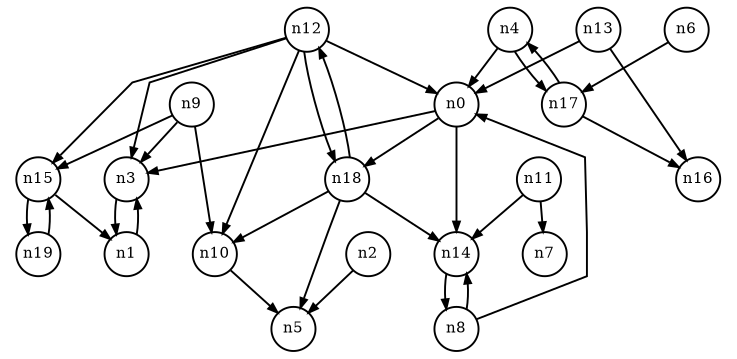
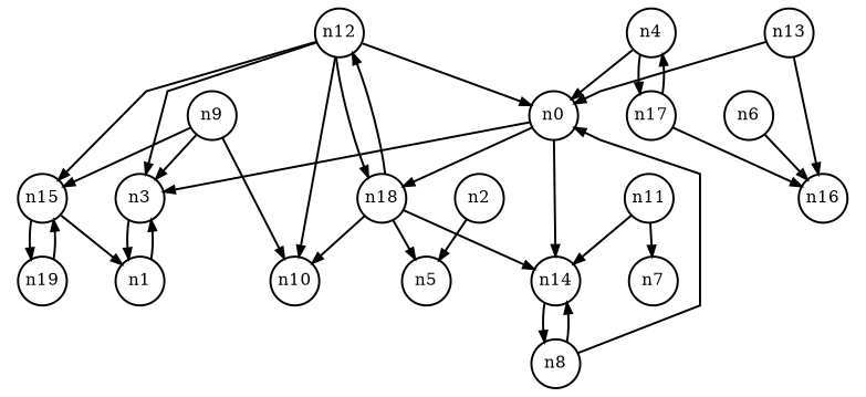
  digraph {
    fontsize=8
    nodesep=0.22
    nodesize=0.16
    ranksep=0.22
    splines=polyline
    node [fixedsize=shape fontsize=8 shape=circle]
    edge [arrowsize=0.5]
    n3 [width=0.32]
    n1 [width=0.32]
    n0 [width=0.32]
    n14 [width=0.32]
    n18 [width=0.32]
    n8 [width=0.32]
    n5 [width=0.32]
    n10 [width=0.32]
    n12 [width=0.32]
    n15 [width=0.32]
    n2 [width=0.32]
    n4 [width=0.32]
    n17 [width=0.32]
    n16 [width=0.32]
    n6 [width=0.32]
    n9 [width=0.32]
    n11 [width=0.32]
    n7 [width=0.32]
    n19 [width=0.32]
    n13 [width=0.32]
    n3 -> n1
    n1 -> n3
    n0 -> n3
    n0 -> n14
    n0 -> n18
    n14 -> n8
    n18 -> n14
    n18 -> n5
    n18 -> n10
    n18 -> n12
    n8 -> n0
    n8 -> n14
-   n10 -> n5
    n12 -> n3
    n12 -> n0
    n12 -> n18
    n12 -> n10
    n12 -> n15
    n15 -> n1
    n15 -> n19
    n2 -> n5
    n4 -> n0
    n4 -> n17
    n17 -> n4
    n17 -> n16
-   n6 -> n17
+   n6 -> n16
    n9 -> n3
    n9 -> n10
    n9 -> n15
    n11 -> n14
    n11 -> n7
    n19 -> n15
    n13 -> n0
    n13 -> n16
  }
